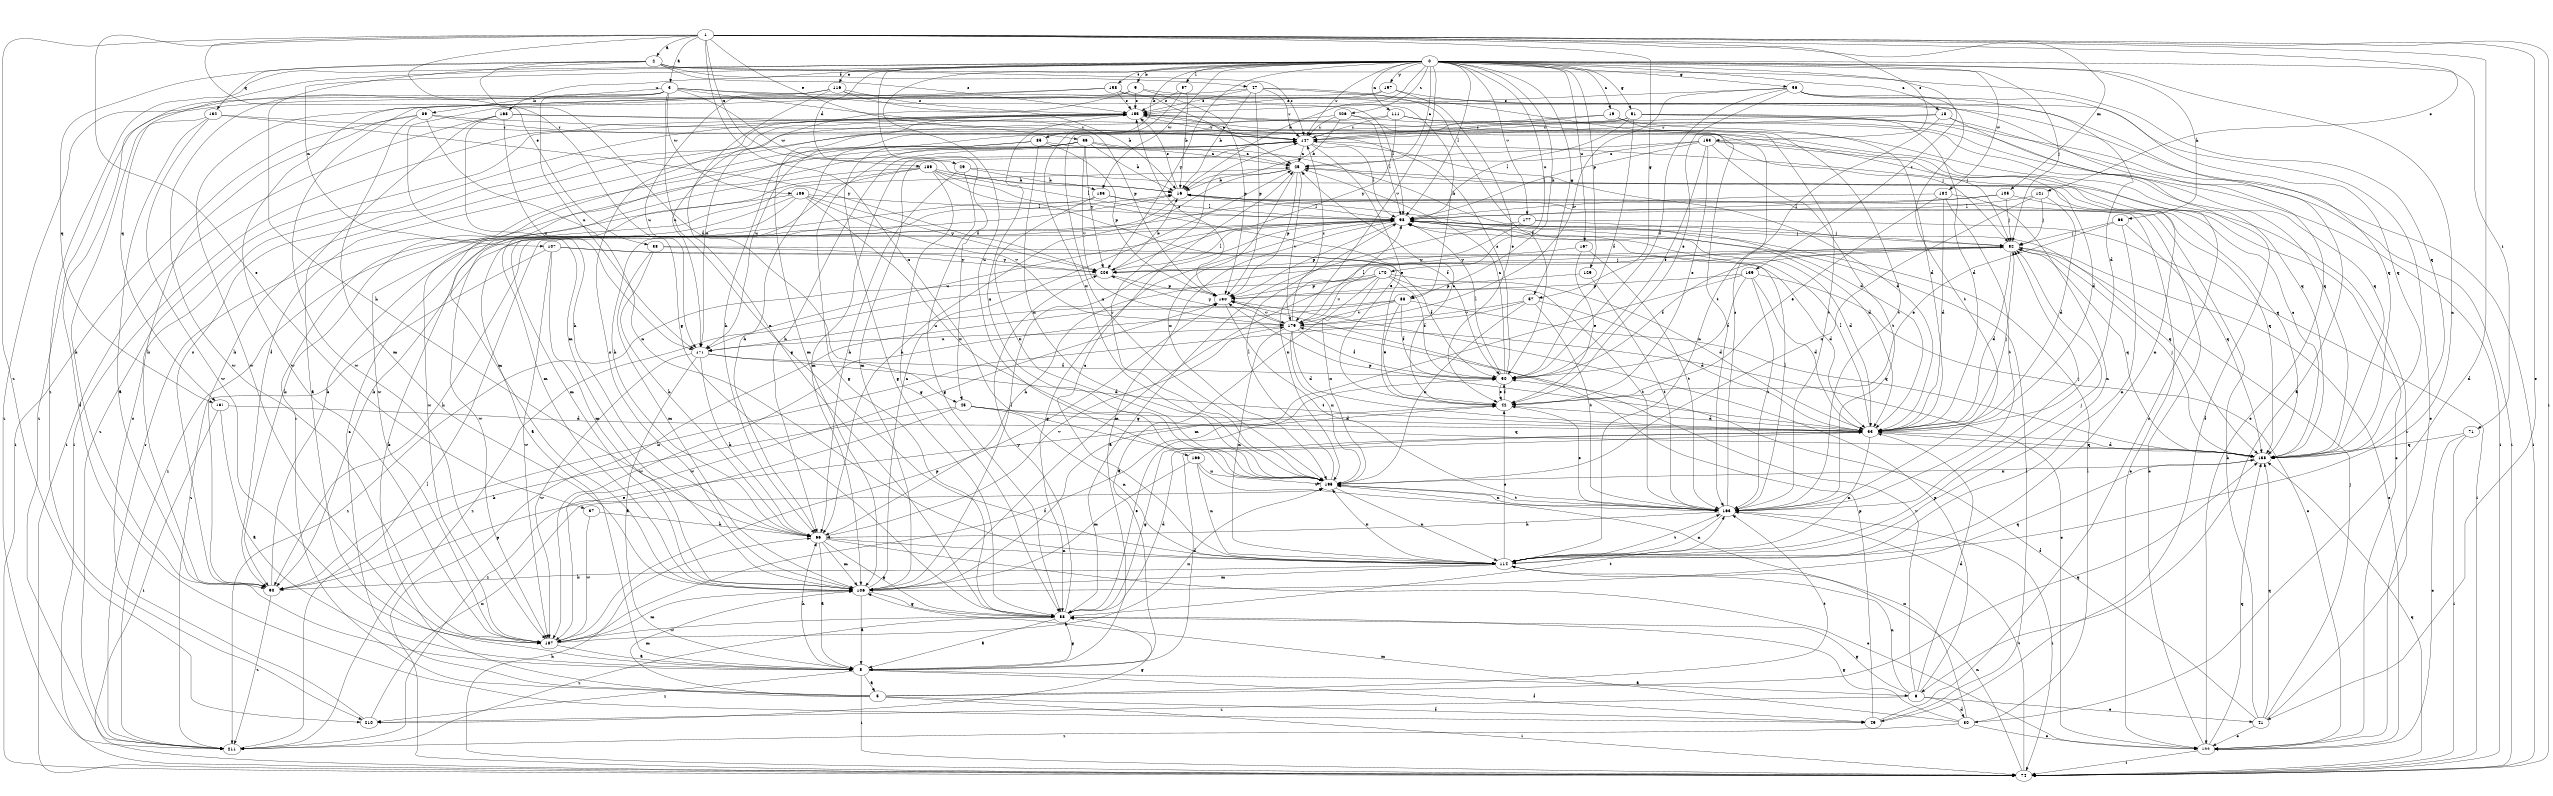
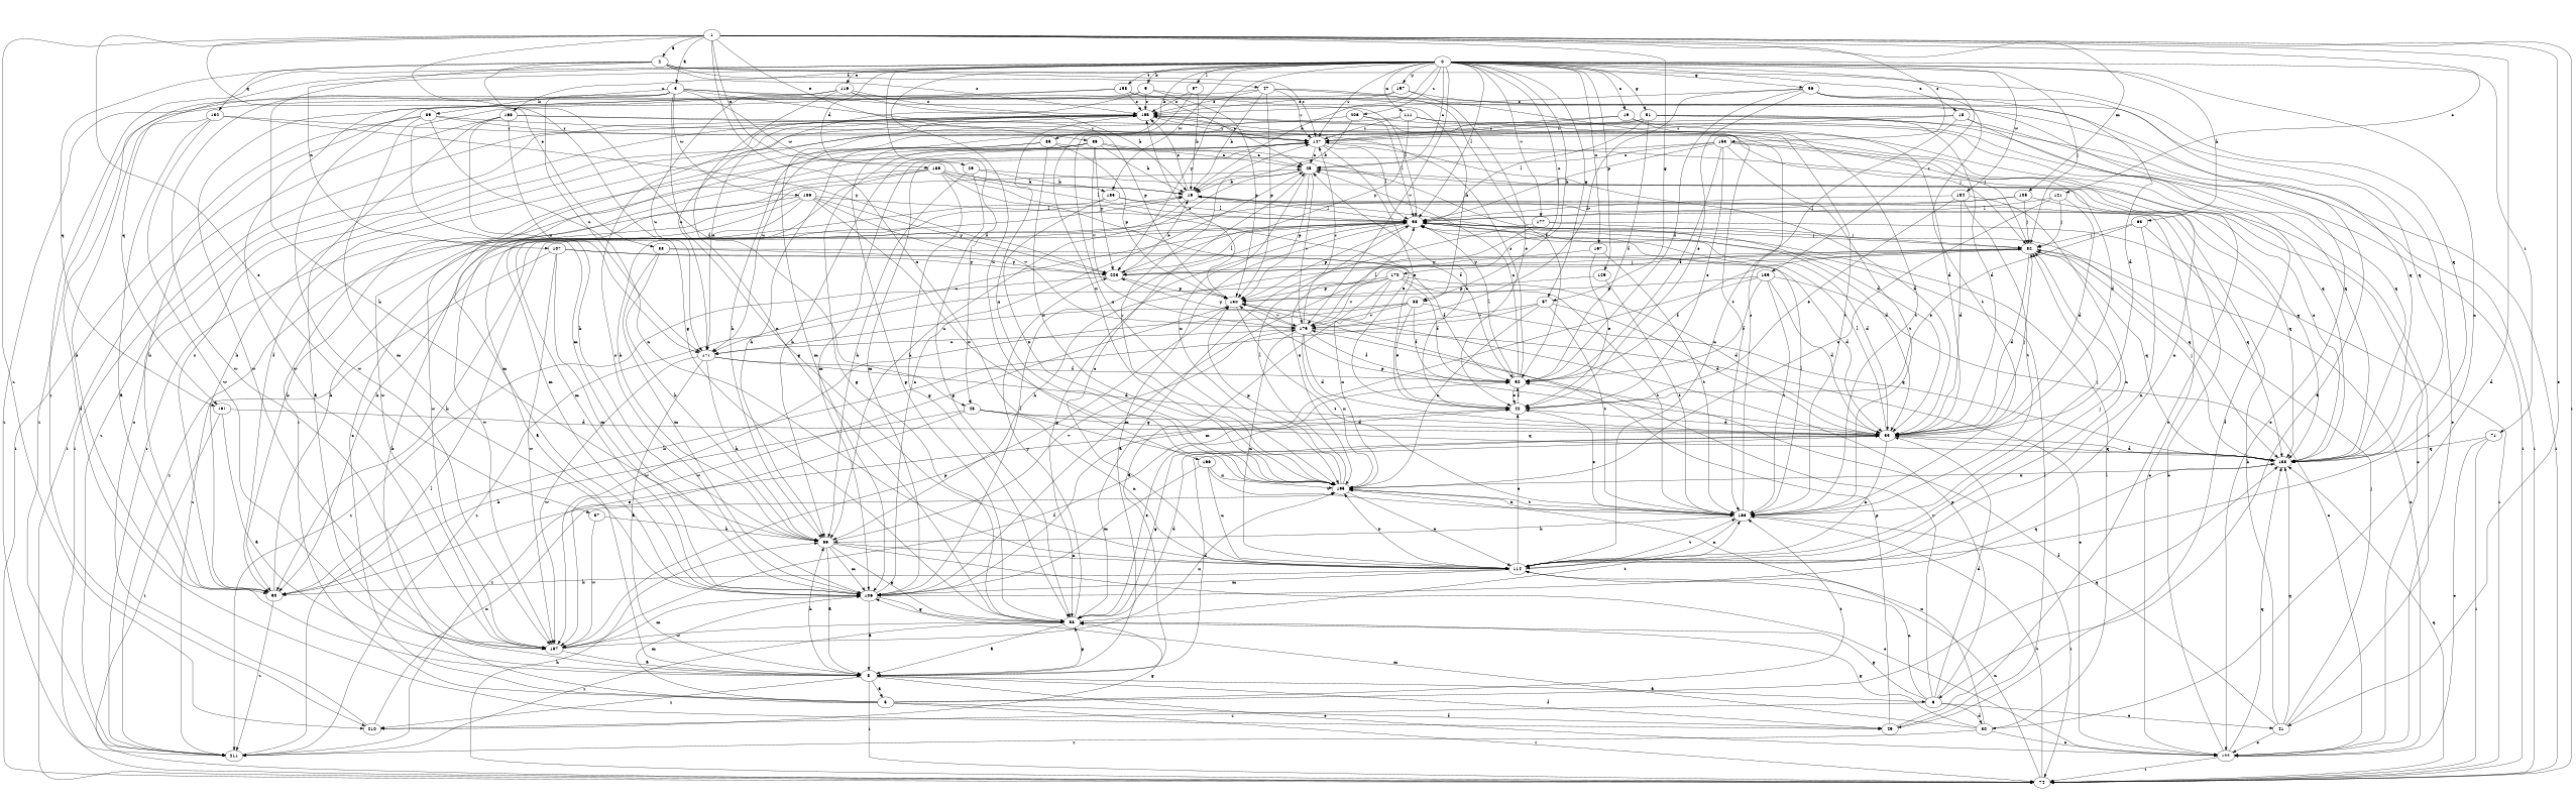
  strict digraph {
    0
    9
    16
    18
    19
    25
    29
    45
    51
    56
    57
    63
    71
    82
    85
    88
    97
    98
    107
    111
    114
    116
    129
    131
    139
    147
    158
    166
    167
    168
    170
    177
    179
    184
    185
    197
    203
    206
    210
    155
    130
    171
    6
    211
    33
    8
    74
    49
    195
    163
    66
    122
    58
    138
    90
    50
    42
    106
    187
    1
    2
    3
    30
    36
    37
    38
    41
    105
    121
    153
    189
    47
    132
    89
    186
    5
    0 -> 9 [label=b]
    0 -> 16 [label=b]
    0 -> 18 [label=c]
    0 -> 19 [label=c]
    0 -> 25 [label=c]
    0 -> 29 [label=d]
    0 -> 45 [label=f]
    0 -> 51 [label=g]
    0 -> 56 [label=g]
    0 -> 57 [label=g]
    0 -> 63 [label=h]
    0 -> 71 [label=i]
    0 -> 82 [label=j]
    0 -> 85 [label=k]
    0 -> 88 [label=k]
    0 -> 97 [label=l]
    0 -> 98 [label=l]
    0 -> 107 [label=n]
    0 -> 111 [label=n]
    0 -> 114 [label=n]
    0 -> 116 [label=o]
    0 -> 129 [label=p]
    0 -> 131 [label=q]
    0 -> 139 [label=r]
    0 -> 147 [label=r]
    0 -> 158 [label=t]
    0 -> 166 [label=u]
    0 -> 167 [label=u]
    0 -> 168 [label=u]
    0 -> 170 [label=u]
    0 -> 177 [label=v]
    0 -> 179 [label=v]
    0 -> 184 [label=w]
    0 -> 185 [label=w]
    0 -> 197 [label=y]
    0 -> 203 [label=y]
    0 -> 206 [label=z]
    0 -> 210 [label=z]
    9 -> 155 [label=s]
    9 -> 130 [label=p]
    9 -> 171 [label=u]
    9 -> 6 [label=a]
    9 -> 211 [label=z]
    16 -> 98 [label=l]
    16 -> 155 [label=s]
    16 -> 33 [label=d]
    16 -> 8 [label=a]
    18 -> 114 [label=n]
    18 -> 147 [label=r]
    18 -> 171 [label=u]
    18 -> 74 [label=i]
    18 -> 49 [label=f]
    19 -> 147 [label=r]
    19 -> 33 [label=d]
    19 -> 195 [label=x]
    19 -> 163 [label=t]
    25 -> 16 [label=b]
    25 -> 179 [label=v]
    25 -> 130 [label=p]
    25 -> 195 [label=x]
    25 -> 66 [label=h]
    25 -> 122 [label=o]
    29 -> 16 [label=b]
    29 -> 66 [label=h]
    29 -> 58 [label=g]
    29 -> 138 [label=q]
    45 -> 114 [label=n]
    45 -> 211 [label=z]
    45 -> 33 [label=d]
    45 -> 138 [label=q]
    45 -> 90 [label=k]
    51 -> 98 [label=l]
    51 -> 147 [label=r]
    51 -> 33 [label=d]
    51 -> 74 [label=i]
    51 -> 66 [label=h]
    51 -> 138 [label=q]
    51 -> 50 [label=f]
    56 -> 179 [label=v]
    56 -> 155 [label=s]
    56 -> 33 [label=d]
    56 -> 163 [label=t]
    56 -> 138 [label=q]
    56 -> 50 [label=f]
    56 -> 42 [label=e]
    57 -> 179 [label=v]
    57 -> 33 [label=d]
    57 -> 195 [label=x]
    57 -> 163 [label=t]
    57 -> 90 [label=k]
    63 -> 82 [label=j]
    63 -> 114 [label=n]
    63 -> 138 [label=q]
    63 -> 42 [label=e]
    71 -> 74 [label=i]
    71 -> 122 [label=o]
    71 -> 138 [label=q]
    82 -> 203 [label=y]
    82 -> 33 [label=d]
    82 -> 66 [label=h]
    82 -> 122 [label=o]
    82 -> 138 [label=q]
    82 -> 50 [label=f]
    82 -> 106 [label=m]
    85 -> 25 [label=c]
    85 -> 130 [label=p]
    85 -> 195 [label=x]
    85 -> 66 [label=h]
    85 -> 58 [label=g]
    88 -> 179 [label=v]
    88 -> 171 [label=u]
    88 -> 138 [label=q]
    88 -> 50 [label=f]
    88 -> 42 [label=e]
    88 -> 187 [label=w]
    97 -> 16 [label=b]
    97 -> 155 [label=s]
    97 -> 195 [label=x]
    98 -> 82 [label=j]
    98 -> 130 [label=p]
    98 -> 171 [label=u]
    98 -> 33 [label=d]
    98 -> 8 [label=a]
    98 -> 58 [label=g]
    98 -> 138 [label=q]
    98 -> 90 [label=k]
    107 -> 203 [label=y]
    107 -> 211 [label=z]
    107 -> 33 [label=d]
    107 -> 106 [label=m]
    107 -> 187 [label=w]
    111 -> 147 [label=r]
    111 -> 203 [label=y]
    111 -> 74 [label=i]
    111 -> 138 [label=q]
    111 -> 90 [label=f]
    114 -> 25 [label=c]
    114 -> 82 [label=j]
    114 -> 195 [label=x]
    114 -> 163 [label=t]
    114 -> 90 [label=k]
    114 -> 42 [label=e]
    114 -> 106 [label=m]
    116 -> 16 [label=b]
    116 -> 155 [label=s]
    116 -> 171 [label=u]
    116 -> 211 [label=z]
    116 -> 58 [label=g]
    116 -> 138 [label=q]
    129 -> 130 [label=p]
    129 -> 163 [label=t]
    131 -> 33 [label=d]
    131 -> 8 [label=a]
    131 -> 74 [label=i]
    139 -> 130 [label=p]
    139 -> 33 [label=d]
    139 -> 163 [label=t]
    139 -> 122 [label=o]
    139 -> 50 [label=f]
    139 -> 106 [label=m]
    147 -> 25 [label=c]
    147 -> 98 [label=l]
    147 -> 33 [label=d]
    147 -> 66 [label=h]
    147 -> 42 [label=e]
    147 -> 106 [label=m]
    158 -> 25 [label=c]
    158 -> 155 [label=s]
    158 -> 122 [label=o]
    158 -> 106 [label=m]
    158 -> 187 [label=w]
    166 -> 114 [label=n]
    166 -> 195 [label=x]
    166 -> 163 [label=t]
    166 -> 106 [label=m]
    167 -> 203 [label=y]
    167 -> 163 [label=t]
    167 -> 42 [label=e]
    168 -> 82 [label=j]
    168 -> 147 [label=r]
    168 -> 171 [label=u]
    168 -> 8 [label=a]
    168 -> 74 [label=i]
    168 -> 66 [label=h]
    170 -> 179 [label=v]
    170 -> 130 [label=p]
    170 -> 211 [label=z]
    170 -> 33 [label=d]
    170 -> 8 [label=a]
    170 -> 195 [label=x]
    170 -> 163 [label=t]
    170 -> 50 [label=f]
    177 -> 82 [label=j]
    177 -> 74 [label=i]
    177 -> 195 [label=x]
    177 -> 58 [label=g]
    179 -> 98 [label=l]
    179 -> 114 [label=n]
    179 -> 147 [label=r]
    179 -> 203 [label=y]
    179 -> 171 [label=u]
    179 -> 33 [label=d]
    179 -> 195 [label=x]
    179 -> 122 [label=o]
    179 -> 50 [label=f]
    184 -> 98 [label=l]
    184 -> 114 [label=n]
    184 -> 33 [label=d]
    184 -> 163 [label=t]
    184 -> 42 [label=e]
    185 -> 98 [label=l]
    185 -> 211 [label=z]
    185 -> 195 [label=x]
    185 -> 122 [label=o]
    197 -> 155 [label=s]
    197 -> 122 [label=o]
    197 -> 42 [label=e]
    197 -> 187 [label=w]
    203 -> 16 [label=b]
    203 -> 82 [label=j]
    203 -> 98 [label=l]
    203 -> 130 [label=p]
    203 -> 211 [label=z]
    206 -> 16 [label=b]
    206 -> 98 [label=l]
-   206 -> 147 [label=r]
    206 -> 163 [label=t]
    206 -> 106 [label=m]
    210 -> 155 [label=s]
    210 -> 195 [label=x]
    210 -> 58 [label=g]
    155 -> 147 [label=r]
    155 -> 171 [label=u]
    155 -> 211 [label=z]
    155 -> 74 [label=i]
    155 -> 195 [label=x]
    155 -> 138 [label=q]
    155 -> 90 [label=k]
    130 -> 179 [label=v]
    130 -> 155 [label=s]
    130 -> 163 [label=t]
    130 -> 187 [label=w]
    171 -> 33 [label=d]
    171 -> 8 [label=a]
    171 -> 66 [label=h]
    171 -> 50 [label=f]
    171 -> 187 [label=w]
    6 -> 114 [label=n]
    6 -> 179 [label=v]
    6 -> 210 [label=z]
    6 -> 130 [label=p]
    6 -> 33 [label=d]
    6 -> 58 [label=g]
    6 -> 30 [label=d]
    6 -> 41 [label=e]
    211 -> 98 [label=l]
    211 -> 147 [label=r]
    33 -> 82 [label=j]
    33 -> 98 [label=l]
    33 -> 114 [label=n]
    33 -> 130 [label=p]
    33 -> 58 [label=g]
    33 -> 138 [label=q]
    8 -> 210 [label=z]
    8 -> 6 [label=a]
    8 -> 33 [label=d]
    8 -> 74 [label=i]
    8 -> 49 [label=f]
    8 -> 66 [label=h]
+   8 -> 122 [label=o]
    8 -> 58 [label=g]
    8 -> 5 [label=a]
    74 -> 114 [label=n]
-   74 -> 130 [label=p]
+   195 -> 130 [label=p]
    74 -> 163 [label=t]
    74 -> 66 [label=h]
    74 -> 138 [label=q]
    49 -> 98 [label=l]
    49 -> 155 [label=s]
    49 -> 130 [label=p]
    195 -> 98 [label=l]
    195 -> 114 [label=n]
    195 -> 147 [label=r]
    195 -> 163 [label=t]
    163 -> 82 [label=j]
    163 -> 98 [label=l]
    163 -> 114 [label=n]
    163 -> 155 [label=s]
    163 -> 74 [label=i]
    163 -> 195 [label=x]
    163 -> 66 [label=h]
    163 -> 42 [label=e]
    66 -> 114 [label=n]
    66 -> 179 [label=v]
    66 -> 8 [label=a]
    66 -> 122 [label=o]
    66 -> 58 [label=g]
    66 -> 106 [label=m]
    122 -> 16 [label=b]
    122 -> 74 [label=i]
    122 -> 138 [label=q]
    58 -> 203 [label=y]
    58 -> 211 [label=z]
    58 -> 33 [label=d]
    58 -> 8 [label=a]
    58 -> 163 [label=t]
    58 -> 42 [label=e]
    58 -> 187 [label=w]
    138 -> 25 [label=c]
    138 -> 82 [label=j]
    138 -> 33 [label=d]
    138 -> 195 [label=x]
    90 -> 16 [label=b]
    90 -> 155 [label=s]
    90 -> 211 [label=z]
    90 -> 42 [label=e]
    50 -> 25 [label=c]
    50 -> 98 [label=l]
    50 -> 155 [label=s]
    50 -> 42 [label=e]
    42 -> 25 [label=c]
    42 -> 33 [label=d]
    42 -> 50 [label=f]
    106 -> 25 [label=c]
    106 -> 98 [label=l]
    106 -> 155 [label=s]
    106 -> 8 [label=a]
    106 -> 58 [label=g]
    106 -> 138 [label=q]
    187 -> 130 [label=p]
    187 -> 8 [label=a]
    187 -> 195 [label=x]
    187 -> 50 [label=f]
    187 -> 106 [label=m]
    1 -> 57 [label=g]
    1 -> 210 [label=z]
    1 -> 74 [label=i]
    1 -> 195 [label=x]
    1 -> 58 [label=g]
    1 -> 2 [label=a]
    1 -> 3 [label=a]
    1 -> 30 [label=d]
    1 -> 36 [label=e]
    1 -> 37 [label=e]
    1 -> 38 [label=e]
    1 -> 41 [label=e]
    1 -> 105 [label=m]
    1 -> 121 [label=o]
    1 -> 153 [label=s]
    1 -> 189 [label=x]
    2 -> 45 [label=f]
    2 -> 131 [label=q]
    2 -> 147 [label=r]
    2 -> 155 [label=s]
    2 -> 66 [label=h]
    2 -> 138 [label=q]
    2 -> 47 [label=f]
    2 -> 132 [label=q]
    3 -> 88 [label=k]
    3 -> 98 [label=l]
    3 -> 114 [label=n]
    3 -> 185 [label=w]
    3 -> 130 [label=p]
    3 -> 171 [label=u]
    3 -> 49 [label=f]
    3 -> 187 [label=w]
    3 -> 89 [label=k]
    3 -> 186 [label=w]
    30 -> 98 [label=l]
    30 -> 211 [label=z]
    30 -> 195 [label=x]
    30 -> 122 [label=o]
    30 -> 58 [label=g]
    30 -> 106 [label=m]
    36 -> 16 [label=b]
    36 -> 25 [label=c]
    36 -> 179 [label=v]
    36 -> 203 [label=y]
    36 -> 33 [label=d]
    36 -> 58 [label=g]
    36 -> 106 [label=m]
    36 -> 187 [label=w]
    37 -> 66 [label=h]
    37 -> 187 [label=w]
    38 -> 203 [label=y]
    38 -> 66 [label=h]
    38 -> 50 [label=f]
    38 -> 106 [label=m]
    41 -> 16 [label=b]
    41 -> 82 [label=j]
    41 -> 147 [label=r]
    41 -> 122 [label=o]
    41 -> 138 [label=q]
    41 -> 50 [label=f]
    105 -> 82 [label=j]
    105 -> 98 [label=l]
    105 -> 138 [label=q]
    105 -> 90 [label=k]
    121 -> 82 [label=j]
    121 -> 98 [label=l]
    121 -> 33 [label=d]
    121 -> 195 [label=x]
    153 -> 25 [label=c]
    153 -> 98 [label=l]
    153 -> 114 [label=n]
    153 -> 33 [label=d]
    153 -> 163 [label=t]
    153 -> 50 [label=f]
    153 -> 42 [label=e]
    153 -> 106 [label=m]
    189 -> 16 [label=b]
    189 -> 98 [label=l]
    189 -> 66 [label=h]
    189 -> 58 [label=g]
    189 -> 50 [label=f]
    189 -> 42 [label=e]
    189 -> 106 [label=m]
    189 -> 187 [label=w]
    47 -> 16 [label=b]
    47 -> 147 [label=r]
    47 -> 155 [label=s]
    47 -> 130 [label=p]
    47 -> 163 [label=t]
    47 -> 50 [label=f]
    47 -> 187 [label=w]
    132 -> 147 [label=r]
    132 -> 203 [label=y]
    132 -> 8 [label=a]
    132 -> 90 [label=k]
    132 -> 187 [label=w]
    89 -> 82 [label=j]
    89 -> 114 [label=n]
    89 -> 147 [label=r]
    89 -> 74 [label=i]
    89 -> 90 [label=k]
    89 -> 106 [label=m]
    186 -> 98 [label=l]
    186 -> 179 [label=v]
    186 -> 203 [label=y]
    186 -> 195 [label=x]
    186 -> 90 [label=k]
    186 -> 106 [label=m]
    186 -> 187 [label=w]
    5 -> 16 [label=b]
    5 -> 25 [label=c]
    5 -> 147 [label=r]
    5 -> 74 [label=i]
    5 -> 49 [label=f]
    5 -> 163 [label=t]
    5 -> 138 [label=q]
    5 -> 106 [label=m]
  }
